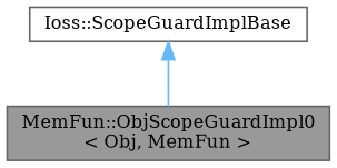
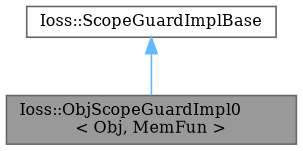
  digraph {
    fontname="DejaVu Serif"
    node [color=gray40 fontname="DejaVu Serif" fontsize=10 shape=box style=filled]
-   n1 [fillcolor=grey60 fontcolor=black height=0.2 label="MemFun::ObjScopeGuardImpl0\l\< Obj, MemFun \>" width=0.4]
+   n1 [fillcolor=grey60 fontcolor=black height=0.2 label="Ioss::ObjScopeGuardImpl0\l\< Obj, MemFun \>" width=0.4]
    n2 [fillcolor=white height=0.2 label="Ioss::ScopeGuardImplBase" width=0.4]
    n2 -> n1 [color=steelblue1 dir=back fontname="DejaVu Serif" fontsize=10 labelfontname=Helvetica labelfontsize=10 style=solid]
  }
